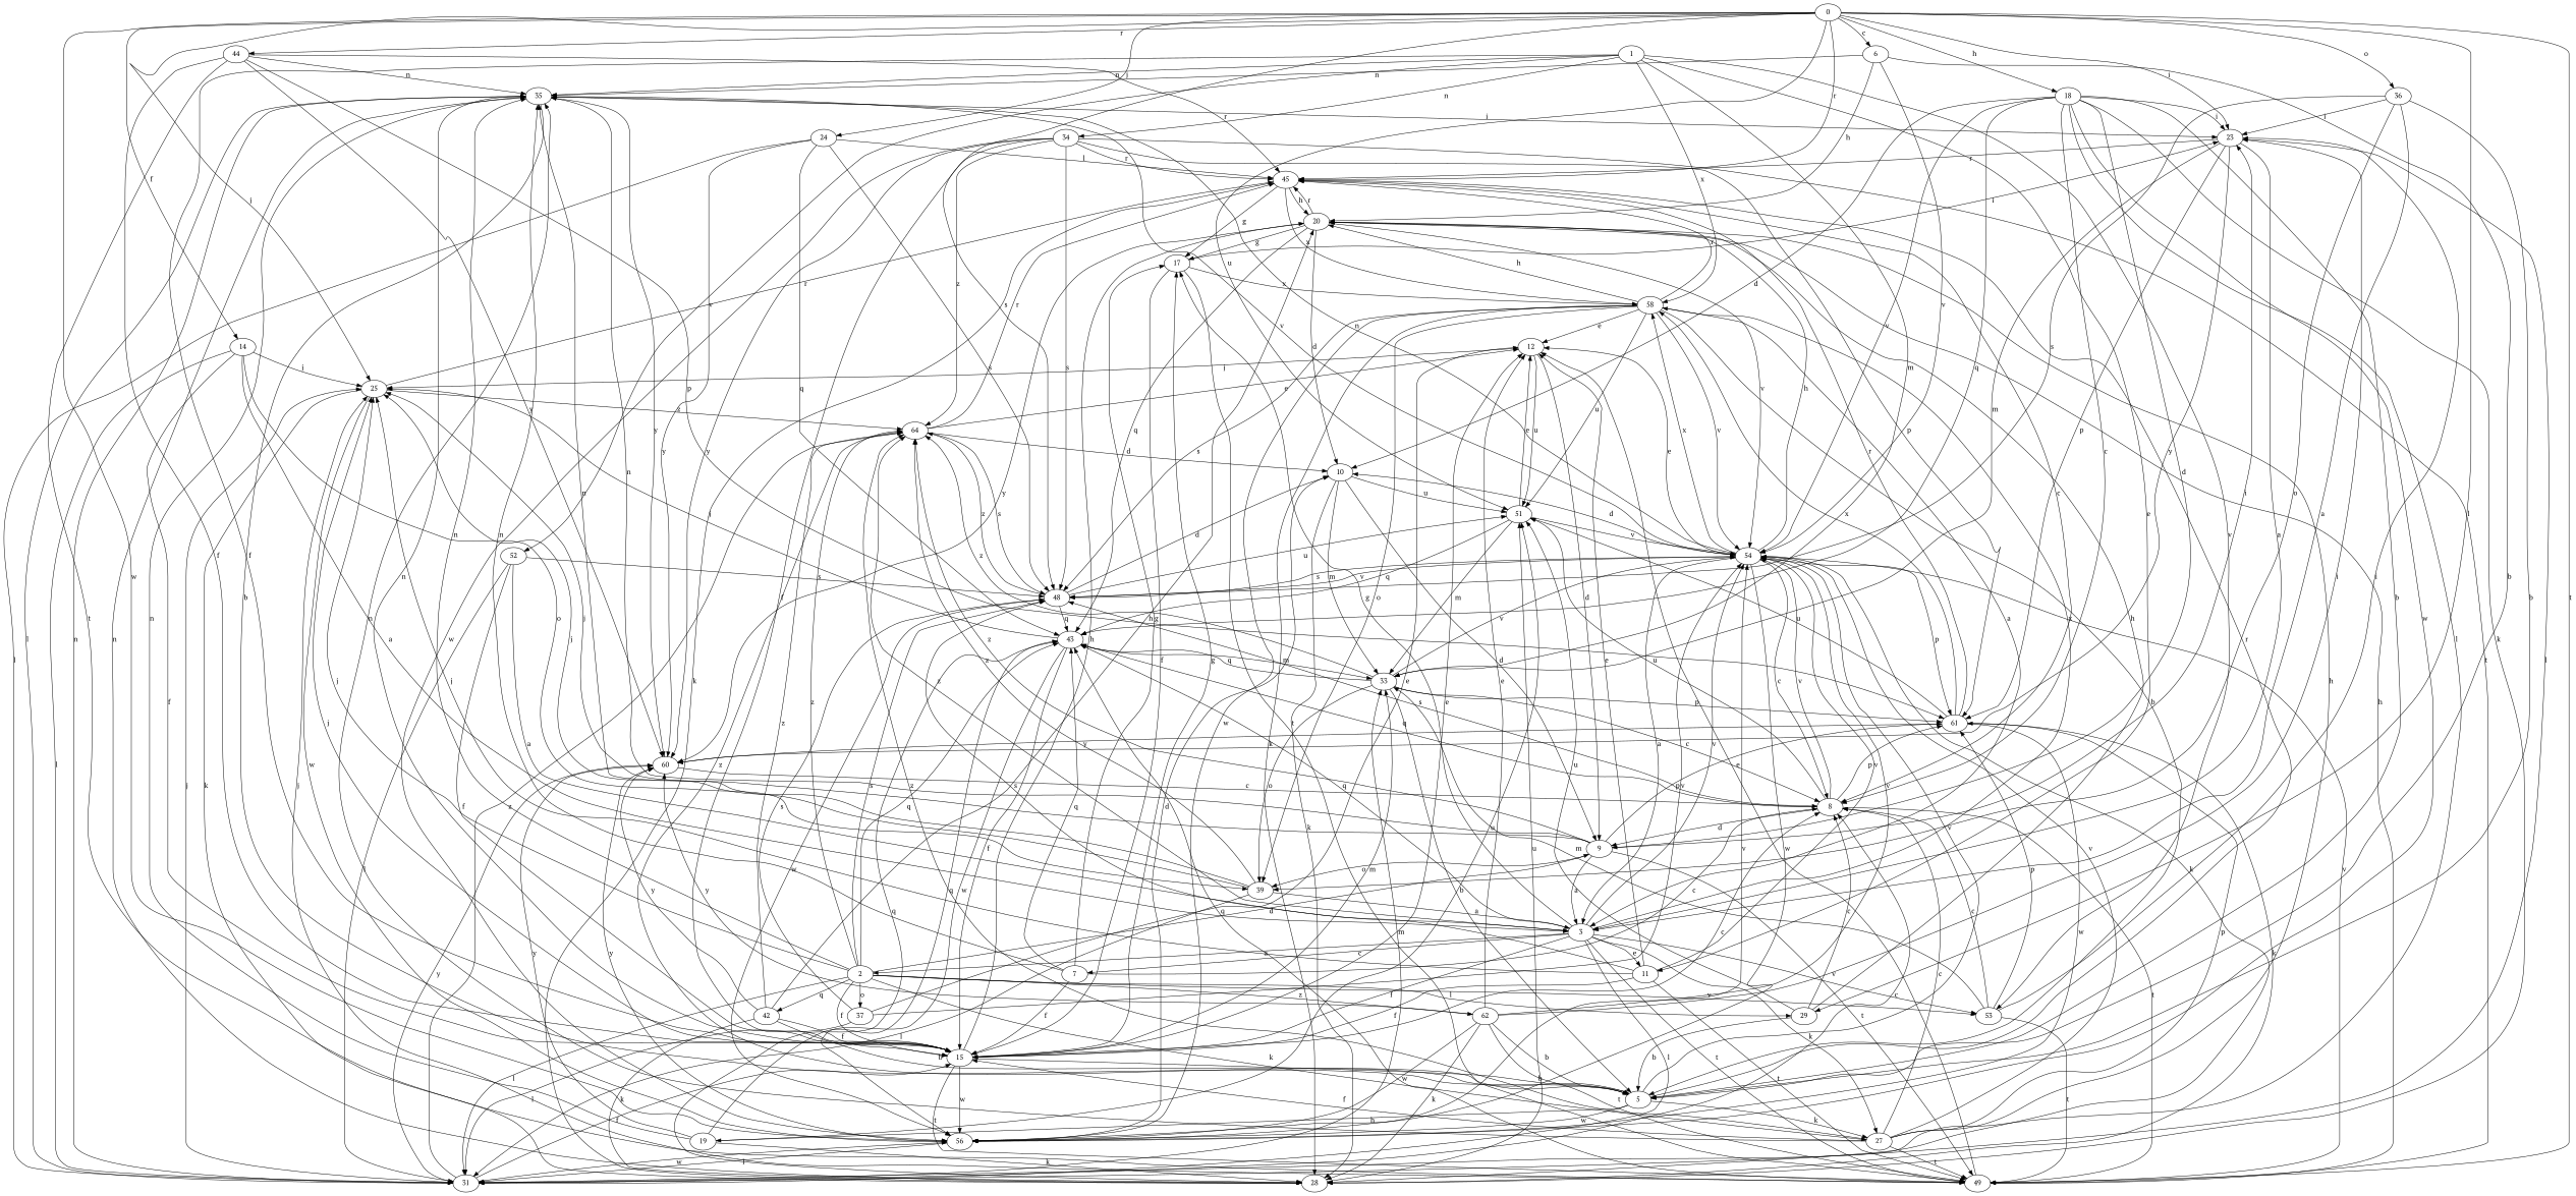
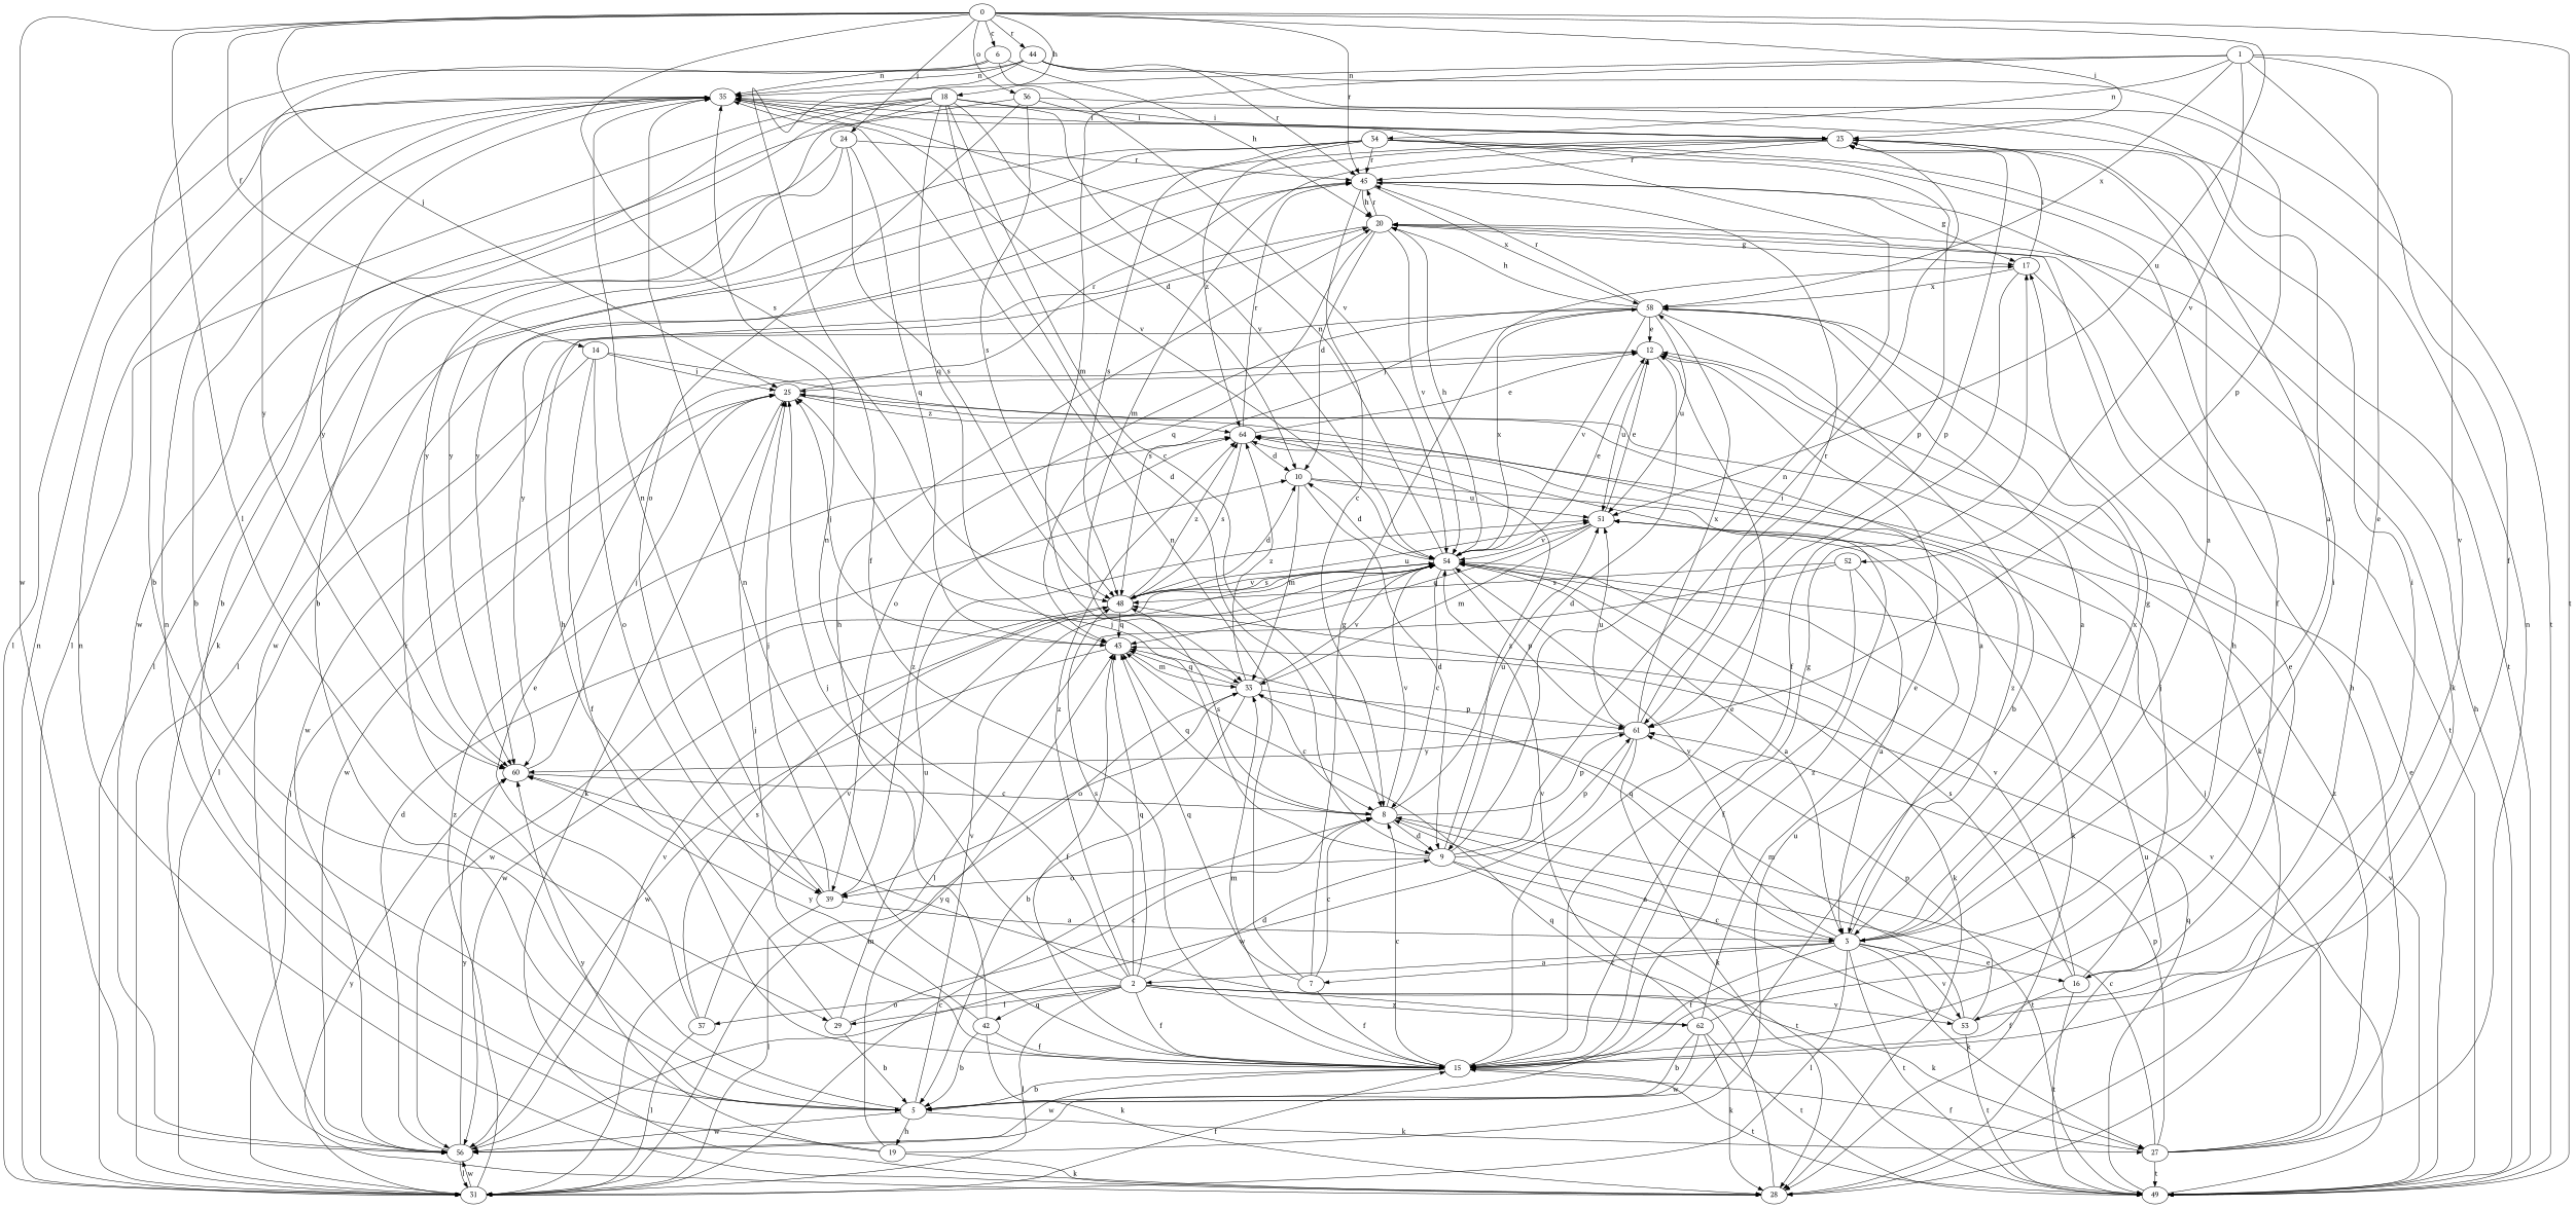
  strict digraph {
    fontname="PT Serif"
    node [fontname="PT Serif"]
    edge [fontname="PT Serif"]
    0
    6
    14
    18
    23
    24
    25
    29
    36
    44
    45
    48
    49
    51
    56
    35
    54
    5
    20
    15
    31
    3
    39
    9
    43
    8
    10
    28
    33
    n30 [label=61]
    60
    64
    58
    17
    12
    1
-   11
+   11 [label=16]
    34
    52
    53
    2
    27
    37
    42
    62
    7
    19
    0 -> 6 [label=c]
    0 -> 14 [label=f]
    0 -> 18 [label=h]
    0 -> 23 [label=i]
    0 -> 24 [label=j]
    0 -> 25 [label=j]
    0 -> 29 [label=l]
    0 -> 36 [label=o]
    0 -> 44 [label=r]
    0 -> 45 [label=r]
    0 -> 48 [label=s]
    0 -> 49 [label=t]
    0 -> 51 [label=u]
    0 -> 56 [label=w]
    6 -> 35 [label=n]
    6 -> 54 [label=v]
    6 -> 5 [label=b]
    6 -> 20 [label=h]
    14 -> 25 [label=j]
    14 -> 15 [label=f]
    14 -> 31 [label=l]
    14 -> 3 [label=a]
    14 -> 39 [label=o]
    18 -> 23 [label=i]
    18 -> 56 [label=w]
    18 -> 54 [label=v]
    18 -> 5 [label=b]
    18 -> 31 [label=l]
    18 -> 9 [label=d]
    18 -> 43 [label=q]
    18 -> 8 [label=c]
    18 -> 10 [label=d]
    18 -> 28 [label=k]
    23 -> 45 [label=r]
    23 -> 31 [label=l]
    23 -> 3 [label=a]
    23 -> 33 [label=m]
    23 -> n30 [label=p]
    23 -> 60 [label=y]
-   24 -> 45 [label=l]
+   24 -> 45 [label=r]
    24 -> 48 [label=s]
    24 -> 31 [label=l]
    24 -> 43 [label=q]
    24 -> 60 [label=y]
    25 -> 45 [label=r]
    25 -> 56 [label=w]
    25 -> 28 [label=k]
    25 -> 64 [label=z]
    29 -> 51 [label=u]
    29 -> 5 [label=b]
    29 -> 20 [label=h]
    29 -> 8 [label=c]
    36 -> 23 [label=i]
    36 -> 48 [label=s]
    36 -> 5 [label=b]
    36 -> 3 [label=a]
    36 -> 39 [label=o]
    44 -> 45 [label=r]
    44 -> 49 [label=t]
    44 -> 35 [label=n]
    44 -> 15 [label=f]
    44 -> n30 [label=p]
    44 -> 60 [label=y]
    45 -> 20 [label=h]
    45 -> 8 [label=c]
    45 -> 28 [label=k]
    45 -> 58 [label=x]
    45 -> 17 [label=g]
    48 -> 51 [label=u]
    48 -> 56 [label=w]
    48 -> 54 [label=v]
    48 -> 43 [label=q]
    48 -> 10 [label=d]
    48 -> 64 [label=z]
    49 -> 25 [label=j]
    49 -> 54 [label=v]
    49 -> 20 [label=h]
    49 -> 43 [label=q]
    49 -> 12 [label=e]
    51 -> 54 [label=v]
    51 -> 43 [label=q]
    51 -> 33 [label=m]
    51 -> 12 [label=e]
    56 -> 54 [label=v]
    56 -> 31 [label=l]
    56 -> 10 [label=d]
    56 -> 60 [label=y]
    35 -> 23 [label=i]
    35 -> 54 [label=v]
    35 -> 5 [label=b]
    35 -> 31 [label=l]
    35 -> 60 [label=y]
    54 -> 48 [label=s]
    54 -> 56 [label=w]
    54 -> 35 [label=n]
    54 -> 20 [label=h]
    54 -> 3 [label=a]
    54 -> 8 [label=c]
    54 -> 10 [label=d]
    54 -> 28 [label=k]
    54 -> n30 [label=p]
    54 -> 58 [label=x]
    54 -> 12 [label=e]
    5 -> 45 [label=r]
    5 -> 56 [label=w]
    5 -> 54 [label=v]
    5 -> 64 [label=z]
    5 -> 27 [label=k]
    5 -> 19 [label=h]
    20 -> 45 [label=r]
    20 -> 54 [label=v]
    20 -> 43 [label=q]
    20 -> 10 [label=d]
    20 -> 60 [label=y]
    20 -> 17 [label=g]
    15 -> 25 [label=j]
    15 -> 49 [label=t]
    15 -> 56 [label=w]
    15 -> 35 [label=n]
    15 -> 5 [label=b]
    15 -> 20 [label=h]
    15 -> 8 [label=c]
    15 -> 33 [label=m]
    15 -> 17 [label=g]
    15 -> 12 [label=e]
    31 -> 25 [label=j]
    31 -> 56 [label=w]
    31 -> 35 [label=n]
    31 -> 15 [label=f]
    31 -> 8 [label=c]
    31 -> 33 [label=m]
    31 -> 60 [label=y]
    31 -> 64 [label=z]
    3 -> 49 [label=t]
    3 -> 54 [label=v]
    3 -> 15 [label=f]
    3 -> 31 [label=l]
    3 -> 43 [label=q]
    3 -> 64 [label=z]
    3 -> 58 [label=x]
    3 -> 17 [label=g]
    3 -> 11 [label=e]
    3 -> 53 [label=v]
    3 -> 2 [label=a]
    3 -> 27 [label=k]
    3 -> 7 [label=c]
    39 -> 25 [label=j]
    39 -> 35 [label=n]
    39 -> 31 [label=l]
    39 -> 3 [label=a]
    39 -> 64 [label=z]
    9 -> 23 [label=i]
    9 -> 25 [label=j]
    9 -> 49 [label=t]
    9 -> 35 [label=n]
    9 -> 3 [label=a]
    9 -> 39 [label=o]
    9 -> n30 [label=p]
    9 -> 64 [label=z]
    43 -> 25 [label=j]
    43 -> 56 [label=w]
    43 -> 15 [label=f]
    43 -> 33 [label=m]
    8 -> 48 [label=s]
    8 -> 49 [label=t]
    8 -> 51 [label=u]
    8 -> 54 [label=v]
    8 -> 9 [label=d]
    8 -> 43 [label=q]
    8 -> n30 [label=p]
    10 -> 51 [label=u]
    10 -> 9 [label=d]
    10 -> 28 [label=k]
    10 -> 33 [label=m]
    28 -> 51 [label=u]
    28 -> 35 [label=n]
    28 -> 43 [label=q]
    33 -> 54 [label=v]
    33 -> 5 [label=b]
    33 -> 39 [label=o]
    33 -> 43 [label=q]
    33 -> 8 [label=c]
    33 -> n30 [label=p]
    33 -> 64 [label=z]
    n30 -> 45 [label=r]
    n30 -> 51 [label=u]
    n30 -> 56 [label=w]
    n30 -> 28 [label=k]
    n30 -> 60 [label=y]
    n30 -> 58 [label=x]
+   60 -> 25 [label=j]
    60 -> 8 [label=c]
    64 -> 45 [label=r]
    64 -> 48 [label=s]
    64 -> 10 [label=d]
    64 -> 12 [label=e]
    58 -> 45 [label=r]
    58 -> 48 [label=s]
    58 -> 51 [label=u]
    58 -> 56 [label=w]
    58 -> 54 [label=v]
    58 -> 5 [label=b]
    58 -> 20 [label=h]
    58 -> 3 [label=a]
    58 -> 39 [label=o]
    58 -> 28 [label=k]
    58 -> 12 [label=e]
    17 -> 23 [label=i]
    17 -> 49 [label=t]
    17 -> 15 [label=f]
    17 -> 58 [label=x]
    12 -> 25 [label=j]
    12 -> 51 [label=u]
    12 -> 9 [label=d]
    1 -> 35 [label=n]
    1 -> 15 [label=f]
    1 -> 33 [label=m]
    1 -> 58 [label=x]
    1 -> 11 [label=e]
    1 -> 34 [label=n]
    1 -> 52 [label=v]
    1 -> 53 [label=v]
    11 -> 25 [label=j]
    11 -> 48 [label=s]
    11 -> 49 [label=t]
    11 -> 54 [label=v]
    11 -> 15 [label=f]
    11 -> 12 [label=e]
    34 -> 45 [label=r]
    34 -> 48 [label=s]
    34 -> 49 [label=t]
    34 -> 56 [label=w]
    34 -> 15 [label=f]
    34 -> n30 [label=p]
    34 -> 60 [label=y]
    34 -> 64 [label=z]
    52 -> 48 [label=s]
    52 -> 15 [label=f]
    52 -> 31 [label=l]
    52 -> 3 [label=a]
    53 -> 23 [label=i]
    53 -> 49 [label=t]
    53 -> 8 [label=c]
    53 -> 33 [label=m]
    53 -> n30 [label=p]
    2 -> 25 [label=j]
    2 -> 29 [label=l]
    2 -> 48 [label=s]
    2 -> 35 [label=n]
    2 -> 15 [label=f]
    2 -> 31 [label=l]
    2 -> 9 [label=d]
    2 -> 43 [label=q]
    2 -> 64 [label=z]
    2 -> 53 [label=v]
    2 -> 27 [label=k]
    2 -> 37 [label=o]
    2 -> 42 [label=q]
    2 -> 62 [label=z]
    27 -> 49 [label=t]
    27 -> 35 [label=n]
    27 -> 54 [label=v]
    27 -> 20 [label=h]
    27 -> 15 [label=f]
    27 -> 8 [label=c]
    27 -> n30 [label=p]
    27 -> 64 [label=z]
    37 -> 48 [label=s]
    37 -> 54 [label=v]
    37 -> 31 [label=l]
    37 -> 12 [label=e]
    42 -> 5 [label=b]
    42 -> 20 [label=h]
    42 -> 15 [label=f]
    42 -> 28 [label=k]
    42 -> 60 [label=y]
-   42 -> 64 [label=z]
    62 -> 23 [label=i]
    62 -> 49 [label=t]
    62 -> 56 [label=w]
    62 -> 54 [label=v]
    62 -> 5 [label=b]
    62 -> 28 [label=k]
    62 -> 60 [label=y]
    62 -> 12 [label=e]
    7 -> 35 [label=n]
    7 -> 15 [label=f]
    7 -> 43 [label=q]
    7 -> 8 [label=c]
    7 -> 17 [label=g]
    19 -> 51 [label=u]
    19 -> 35 [label=n]
    19 -> 43 [label=q]
    19 -> 28 [label=k]
    19 -> 60 [label=y]
  }
